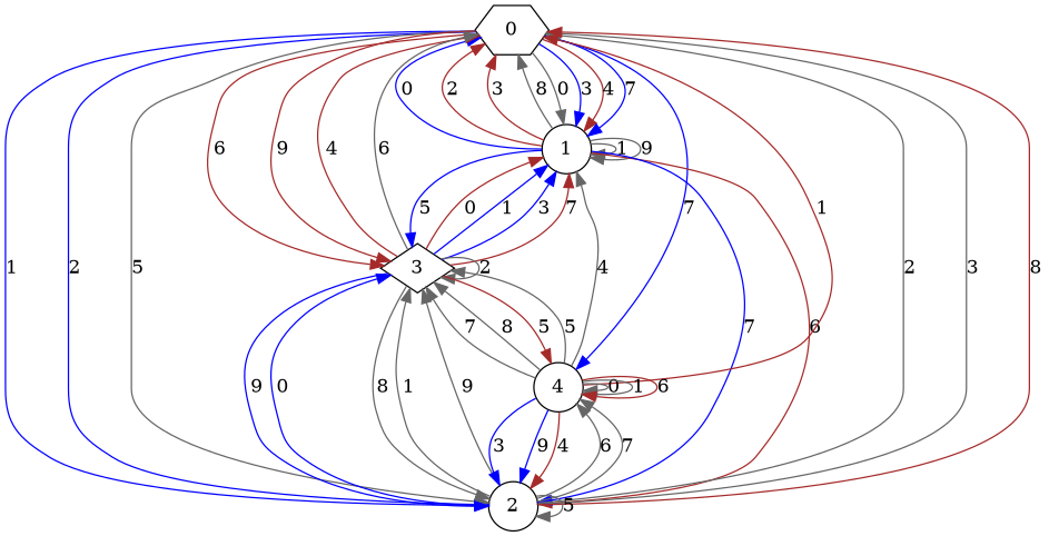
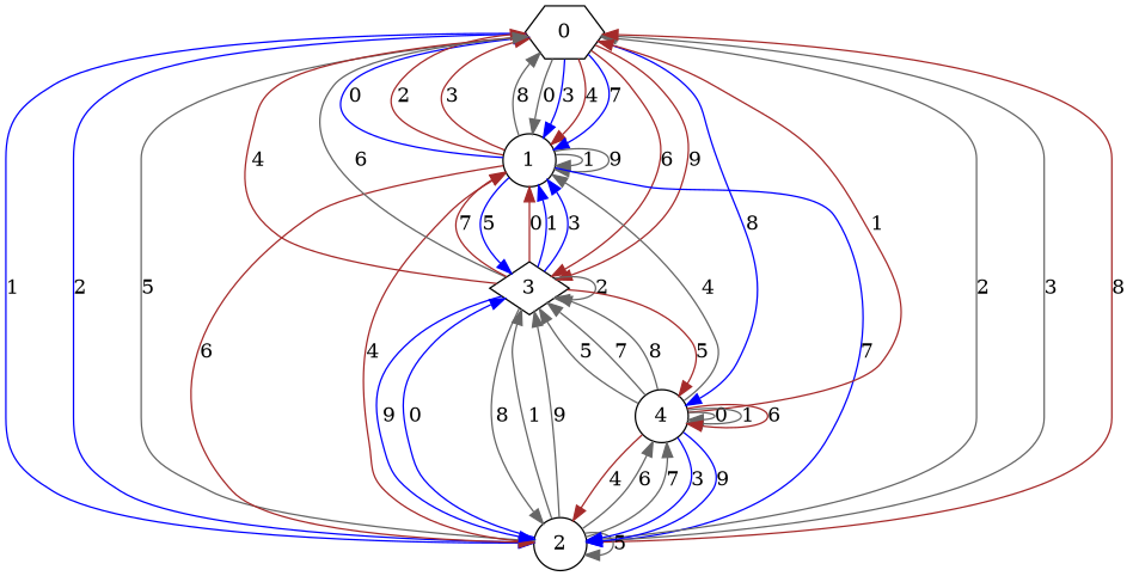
  digraph {
    node [shape=circle]
    edge [color=gray40]
    n1 [label=0 shape=hexagon]
    n2 [label=1]
    n3 [label=2]
    n4 [label=3 shape=diamond]
    n5 [label=4]
    n1 -> n2 [label=0]
    n1 -> n2 [color=blue label=3]
    n1 -> n2 [color=brown label=4]
    n1 -> n2 [color=blue label=7]
    n1 -> n3 [color=blue label=1]
    n1 -> n3 [color=blue label=2]
    n1 -> n3 [label=5]
    n1 -> n4 [color=brown label=6]
    n1 -> n4 [color=brown label=9]
-   n1 -> n5 [color=blue label=7]
+   n1 -> n5 [color=blue label=8]
    n2 -> n1 [color=blue label=0]
    n2 -> n1 [color=brown label=2]
    n2 -> n1 [color=brown label=3]
    n2 -> n1 [label=8]
    n2 -> n2 [label=1]
    n2 -> n2 [label=9]
    n2 -> n3 [color=brown label=6]
    n2 -> n3 [color=blue label=7]
    n2 -> n4 [color=blue label=5]
    n3 -> n1 [label=2]
    n3 -> n1 [label=3]
    n3 -> n1 [color=brown label=8]
+   n3 -> n2 [color=brown label=4]
    n3 -> n3 [label=5]
    n3 -> n4 [color=blue label=0]
    n3 -> n4 [label=1]
    n3 -> n4 [label=9]
    n3 -> n5 [label=6]
    n3 -> n5 [label=7]
    n4 -> n1 [color=brown label=4]
    n4 -> n1 [label=6]
    n4 -> n2 [color=brown label=0]
    n4 -> n2 [color=blue label=1]
    n4 -> n2 [color=blue label=3]
    n4 -> n2 [color=brown label=7]
    n4 -> n3 [label=8]
    n4 -> n3 [color=blue label=9]
    n4 -> n4 [label=2]
    n4 -> n5 [color=brown label=5]
    n5 -> n1 [color=brown label=1]
    n5 -> n2 [label=4]
    n5 -> n3 [color=blue label=3]
    n5 -> n3 [color=brown label=4]
    n5 -> n3 [color=blue label=9]
    n5 -> n4 [label=5]
    n5 -> n4 [label=7]
    n5 -> n4 [label=8]
    n5 -> n5 [label=0]
    n5 -> n5 [label=1]
    n5 -> n5 [color=brown label=6]
  }
